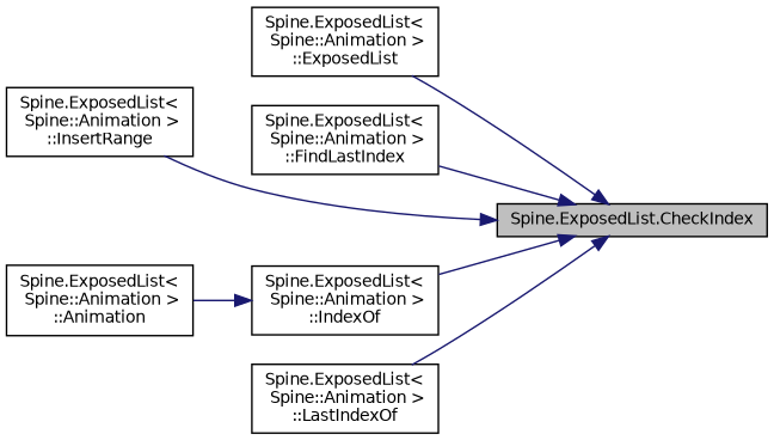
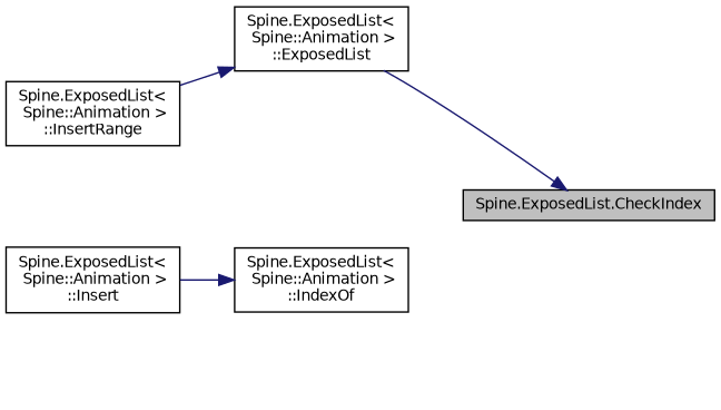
  digraph {
    rankdir=RL
    node [color=black fillcolor=white fontname=Helvetica fontsize=10 shape=record style=filled]
    edge [color=midnightblue dir=back fontname=Helvetica fontsize=10 labelfontname=Helvetica labelfontsize=10 style=solid]
    n1 [fillcolor=grey75 fontcolor=black height=0.2 label="Spine.ExposedList.CheckIndex" width=0.4]
    n2 [height=0.2 label="Spine.ExposedList\<\l Spine::Animation \>\l::ExposedList" width=0.4]
-   n3 [height=0.2 label="Spine.ExposedList\<\l Spine::Animation \>\l::FindLastIndex" width=0.4]
    n4 [height=0.2 label="Spine.ExposedList\<\l Spine::Animation \>\l::IndexOf" width=0.4]
    n5 [height=0.2 label="Spine.ExposedList\<\l Spine::Animation \>\l::InsertRange" width=0.4]
-   n6 [height=0.2 label="Spine.ExposedList\<\l Spine::Animation \>\l::LastIndexOf" width=0.4]
-   n7 [height=0.2 label="Spine.ExposedList\<\l Spine::Animation \>\l::Animation" width=0.4]
+   n7 [height=0.2 label="Spine.ExposedList\<\l Spine::Animation \>\l::Insert" width=0.4]
    n1 -> n2
-   n1 -> n3
-   n1 -> n4
-   n1 -> n5
-   n1 -> n6
+   n2 -> n5
    n4 -> n7
  }
